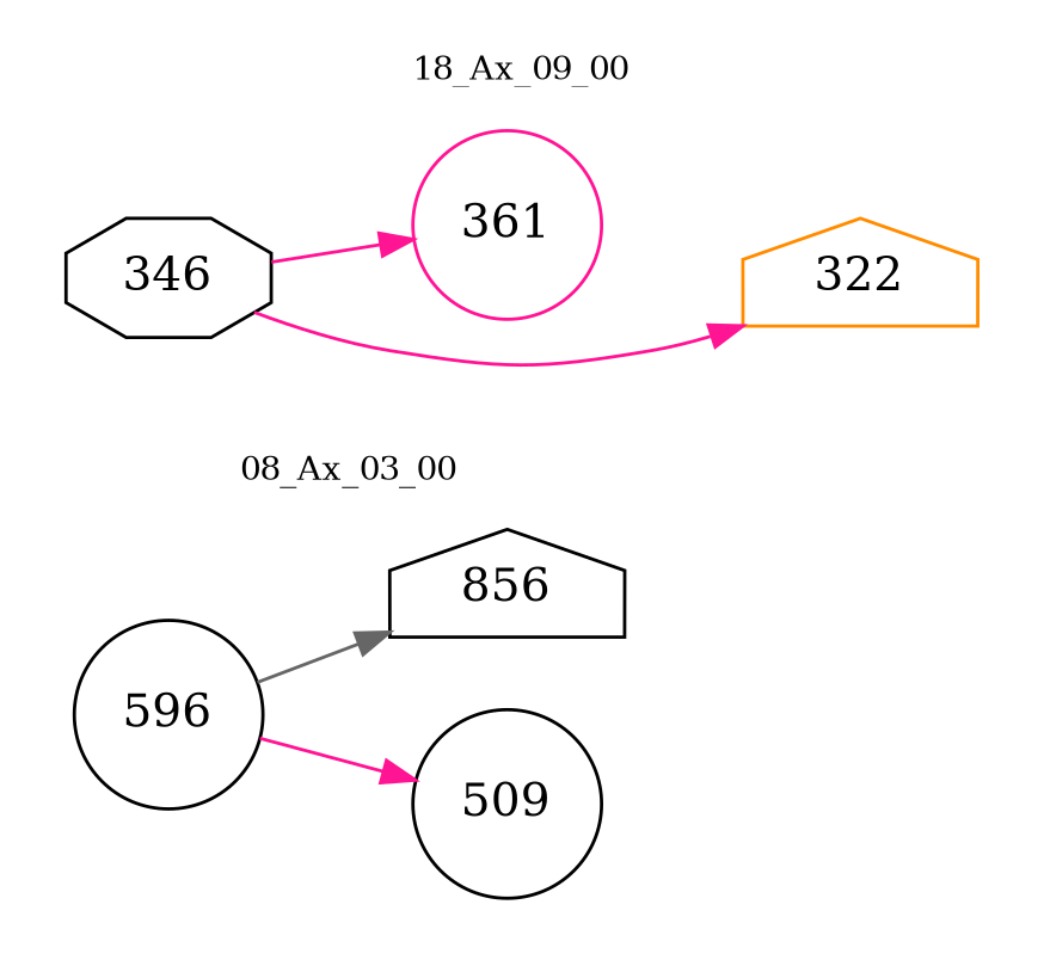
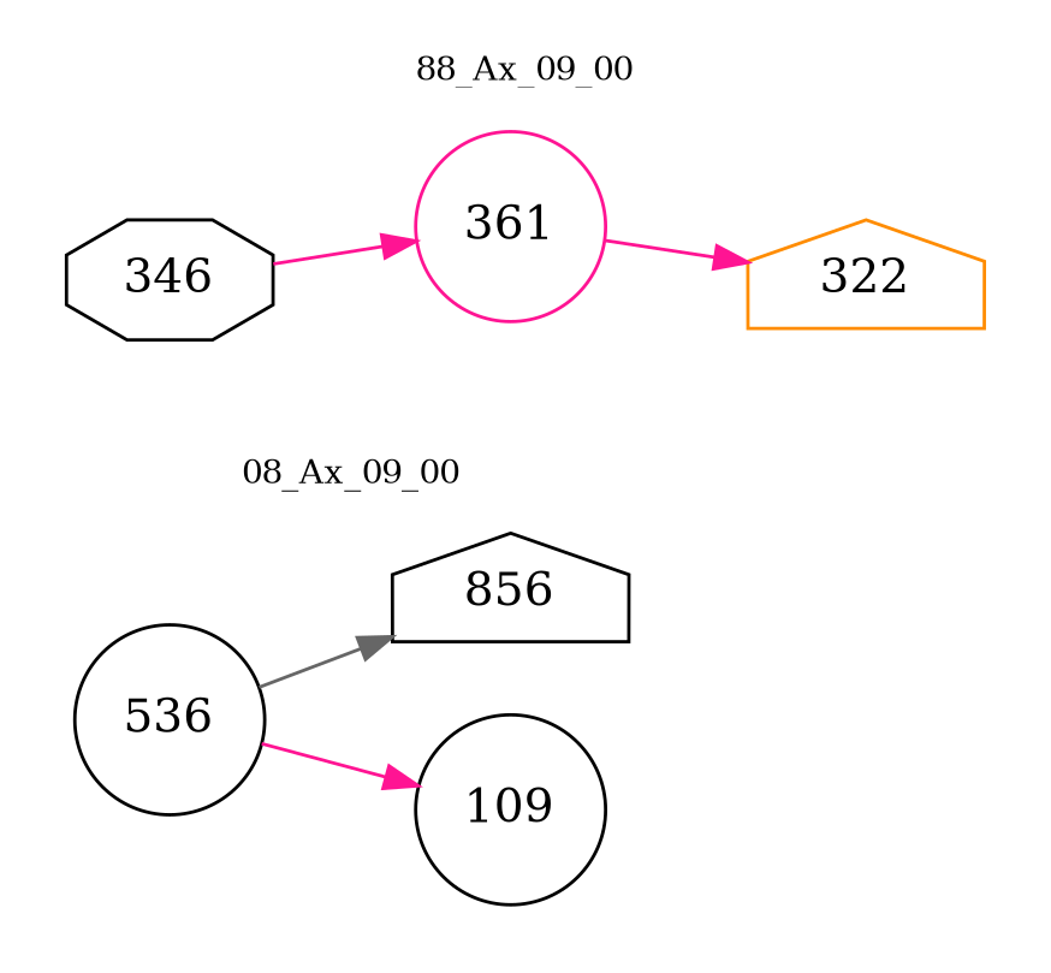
  digraph {
    rankdir=LR
    node [color=black shape=circle]
    edge [color=deeppink]
-   n1 [label=596]
-   n2 [label=509]
+   n1 [label=536]
+   n2 [label=109]
    n3 [label=856 shape=house]
    n4 [label=346 shape=octagon]
    n5 [color=darkorange label=322 shape=house]
    n6 [color=deeppink label=361]
    subgraph cluster_1 {
      color=white
      fontsize=10
-     label="08_Ax_03_00"
+     label="08_Ax_09_00"
      n1
      n2
      n3
    }
    subgraph cluster_2 {
      color=white
      fontsize=10
-     label="18_Ax_09_00"
+     label="88_Ax_09_00"
      n4
      n5
      n6
    }
    n1 -> n2
    n1 -> n3 [color=gray40]
-   n4 -> n5
+   n6 -> n5
    n4 -> n6
  }
